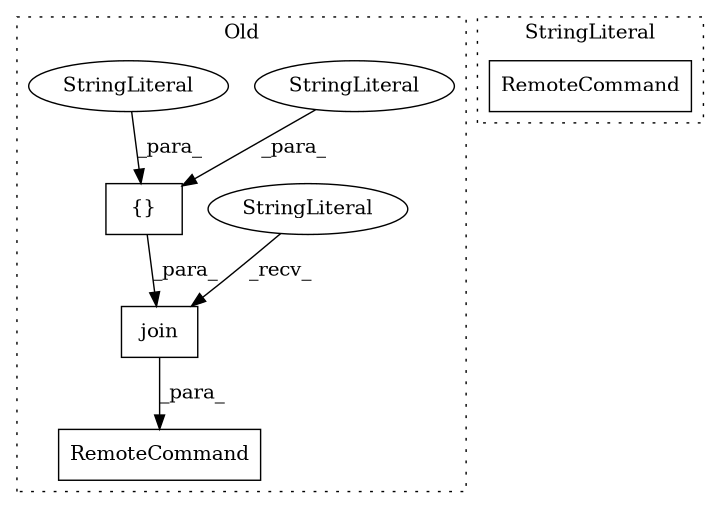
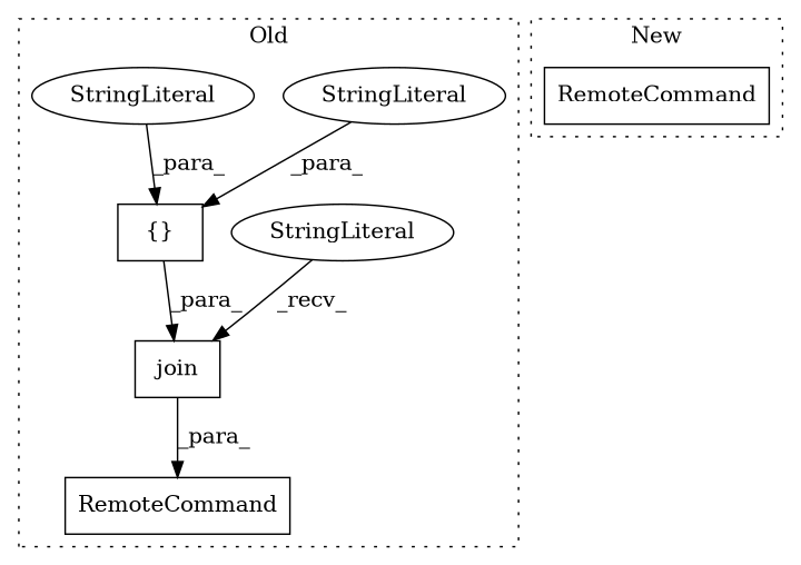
  digraph {
    node [a=32 l="14,1" shape=box]
    n1 [a=4 l="1,1" label="{}" s="3847,4018"]
    n2 [l="5,1" label=join s="4046,4058"]
    n3 [label=RemoteCommand s="4028,4059"]
    n4 [a=45 l=3 label=StringLiteral s=4042 shape=ellipse]
    n5 [a=45 l=10 label=StringLiteral s=3994 shape=ellipse]
    n6 [a=45 l=14 label=StringLiteral s=3897 shape=ellipse]
    n7 [label=RemoteCommand s="3702,3922"]
    subgraph cluster_1 {
      label=Old
      style=dotted
      n1
      n2
      n3
      n4
      n5
      n6
    }
    subgraph cluster_2 {
-     label=StringLiteral
+     label=New
      style=dotted
      n7
    }
    n1 -> n2 [label=_para_]
    n2 -> n3 [label=_para_]
    n4 -> n2 [label=_recv_]
    n5 -> n1 [label=_para_]
    n6 -> n1 [label=_para_]
  }
